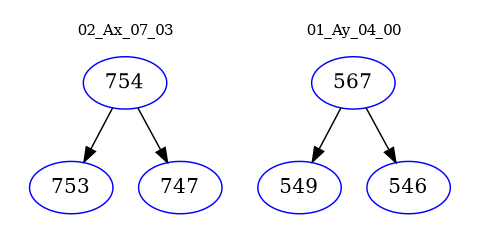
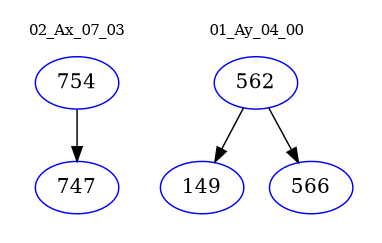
  digraph {
    node [color=blue]
    edge [color=black]
    n1 [label=754]
-   n2 [label=753]
    n3 [label=747]
-   n4 [label=567]
-   n5 [label=549]
-   n6 [label=546]
+   n4 [label=562]
+   n5 [label=149]
+   n6 [label=566]
    subgraph cluster_1 {
      color=white
      fontsize=10
      label="02_Ax_07_03"
      n1
-     n2
      n3
    }
    subgraph cluster_2 {
      color=white
      fontsize=10
      label="01_Ay_04_00"
      n4
      n5
      n6
    }
-   n1 -> n2
    n1 -> n3
    n4 -> n5
    n4 -> n6
  }
